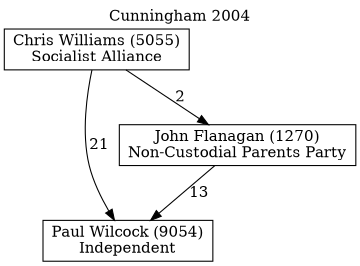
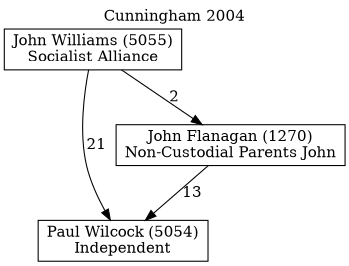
  digraph {
    label="Cunningham 2004"
    labelloc=t
    mclimit=10
    node [shape=box]
-   n1 [label="Paul Wilcock (9054)\nIndependent"]
-   n2 [label="John Flanagan (1270)\nNon-Custodial Parents Party"]
-   n3 [label="Chris Williams (5055)\nSocialist Alliance"]
+   n1 [label="Paul Wilcock (5054)\nIndependent"]
+   n2 [label="John Flanagan (1270)\nNon-Custodial Parents John"]
+   n3 [label="John Williams (5055)\nSocialist Alliance"]
    n2 -> n1 [label=13]
    n3 -> n1 [label=21]
    n3 -> n2 [label=2]
  }
